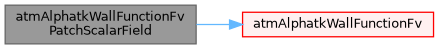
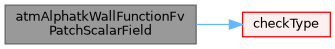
  digraph {
    rankdir=LR
    node [fontname=Helvetica fontsize=10 shape=box style=filled]
    n1 [color=gray40 fillcolor=grey60 fontcolor=black height=0.2 label="atmAlphatkWallFunctionFv\lPatchScalarField" width=0.4]
-   n2 [color=red fillcolor="#FFF0F0" height=0.2 label=atmAlphatkWallFunctionFv width=0.4]
+   n2 [color=red fillcolor="#FFF0F0" height=0.2 label=checkType width=0.4]
    n1 -> n2 [color=steelblue1 fontname=Helvetica fontsize=10 labelfontname=Helvetica labelfontsize=10 style=solid]
  }
